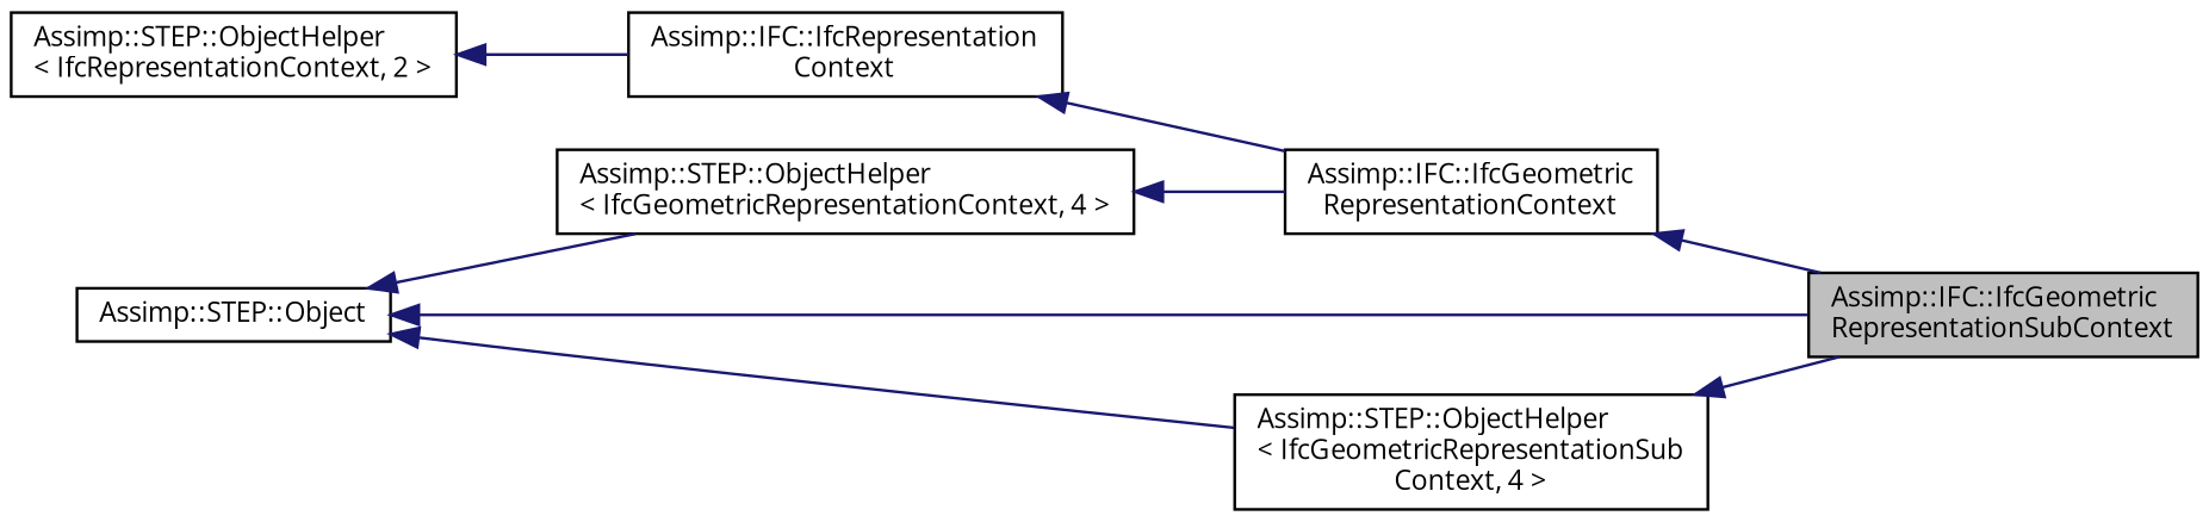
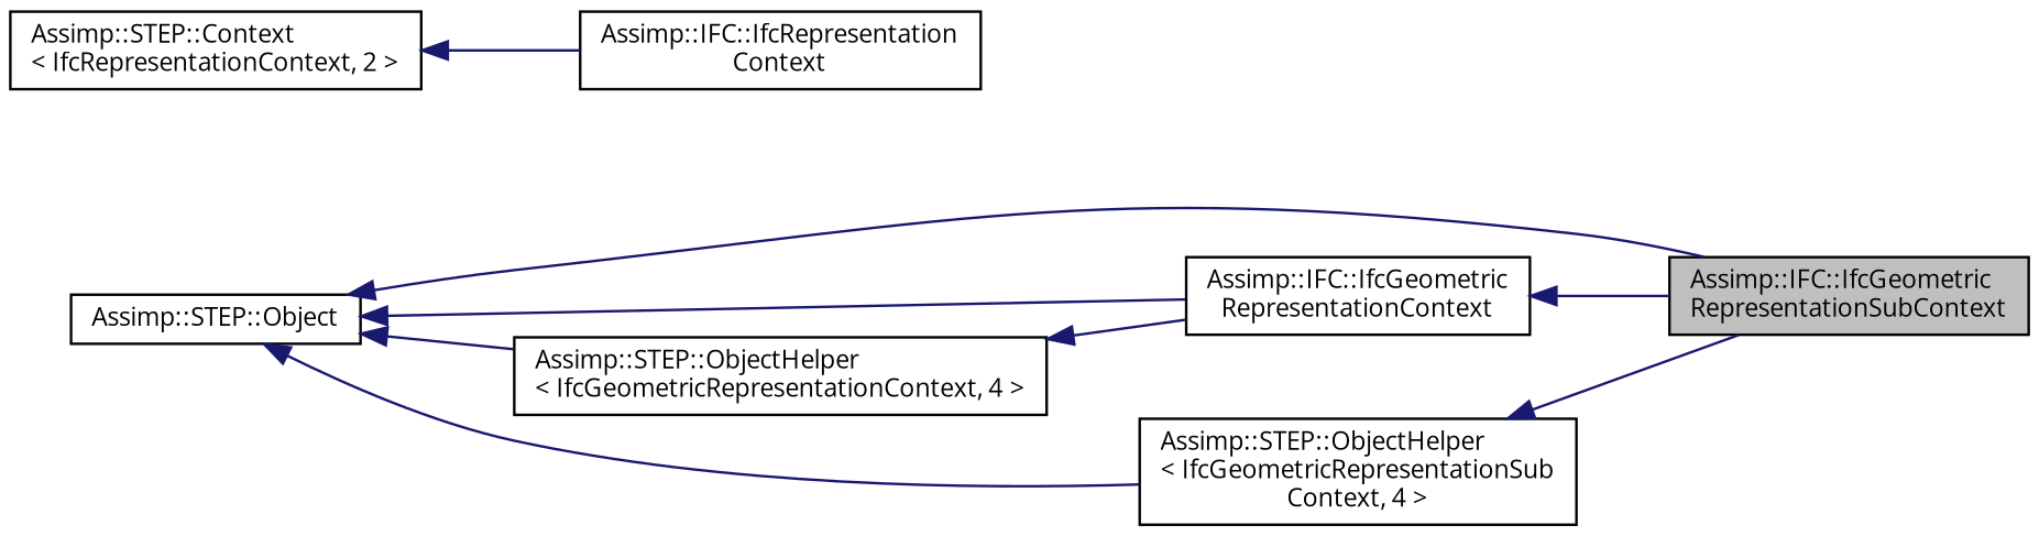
  digraph {
    fontname="Open Sans"
    rankdir=LR
    node [color=black fillcolor=white fontname="Open Sans" fontsize=10 shape=record style=filled]
    edge [color=midnightblue dir=back fontname="Open Sans" fontsize=10 labelfontname=Helvetica labelfontsize=10 style=solid]
    n1 [fillcolor=grey75 fontcolor=black height=0.2 label="Assimp::IFC::IfcGeometric\lRepresentationSubContext" width=0.4]
    n2 [height=0.2 label="Assimp::IFC::IfcGeometric\lRepresentationContext" width=0.4]
    n3 [height=0.2 label="Assimp::IFC::IfcRepresentation\lContext" width=0.4]
-   n4 [height=0.2 label="Assimp::STEP::ObjectHelper\l\< IfcRepresentationContext, 2 \>" width=0.4]
+   n4 [height=0.2 label="Assimp::STEP::Context\l\< IfcRepresentationContext, 2 \>" width=0.4]
    n5 [height=0.2 label="Assimp::STEP::Object" width=0.4]
    n6 [height=0.2 label="Assimp::STEP::ObjectHelper\l\< IfcGeometricRepresentationContext, 4 \>" width=0.4]
    n7 [height=0.2 label="Assimp::STEP::ObjectHelper\l\< IfcGeometricRepresentationSub\lContext, 4 \>" width=0.4]
    n2 -> n1
-   n3 -> n2
+   n5 -> n2
    n4 -> n3
    n5 -> n1
    n5 -> n6
    n5 -> n7
    n6 -> n2
    n7 -> n1
  }
